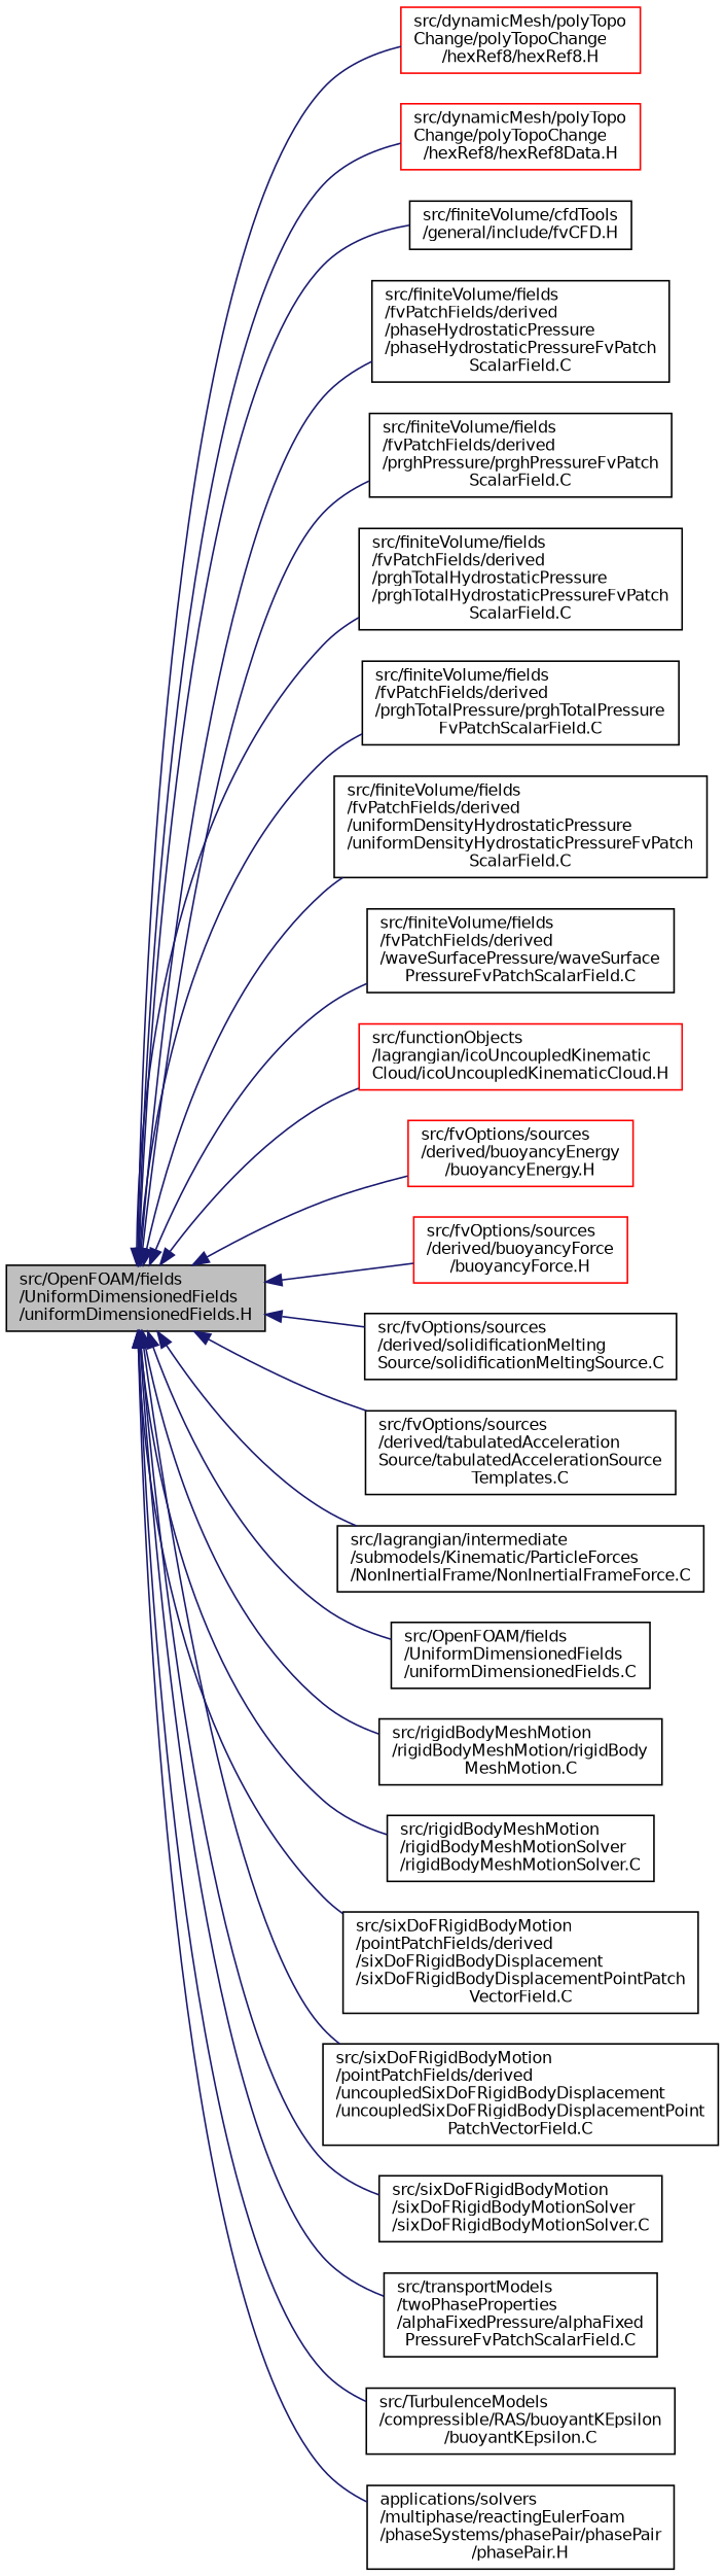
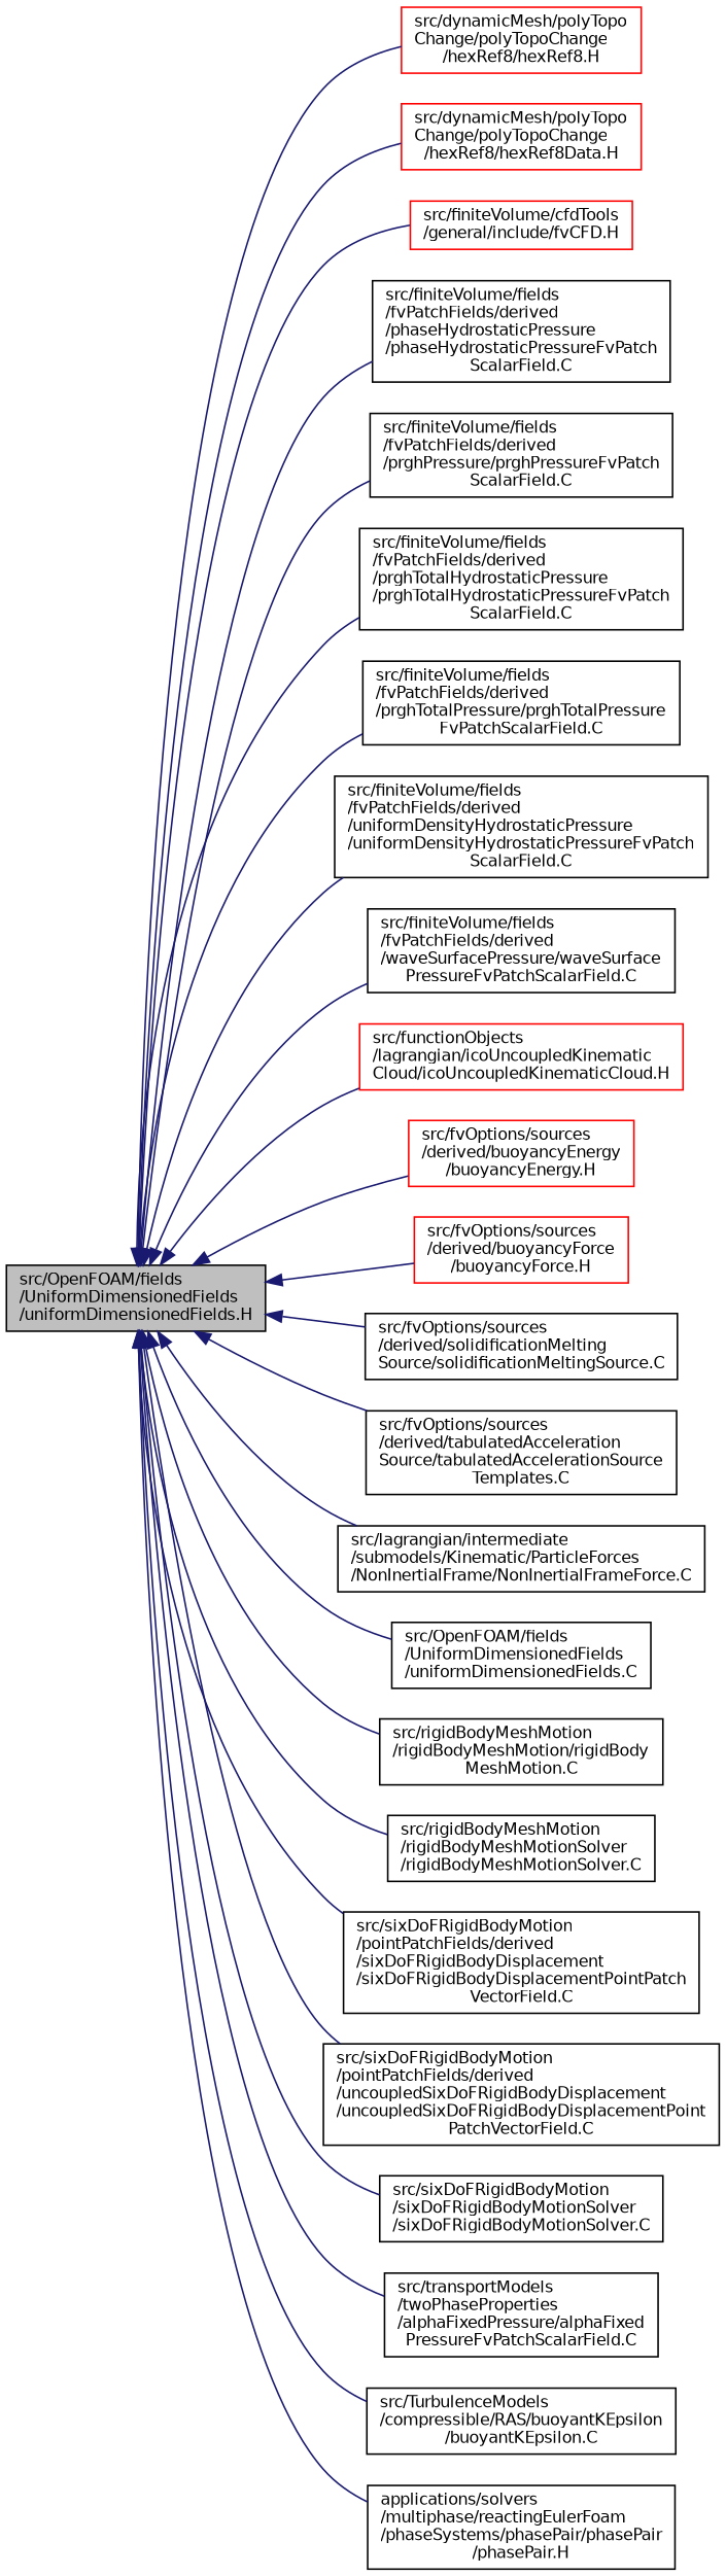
  digraph {
    rankdir=LR
    node [color=black fontname=Helvetica fontsize=10 shape=record]
    edge [color=midnightblue dir=back fontname=Helvetica fontsize=10 labelfontname=Helvetica labelfontsize=10 style=solid]
    n1 [fillcolor=grey75 fontcolor=black height=0.2 label="src/OpenFOAM/fields\l/UniformDimensionedFields\l/uniformDimensionedFields.H" style=filled width=0.4]
    n2 [color=red height=0.2 label="src/dynamicMesh/polyTopo\lChange/polyTopoChange\l/hexRef8/hexRef8.H" width=0.4]
    n3 [color=red height=0.2 label="src/dynamicMesh/polyTopo\lChange/polyTopoChange\l/hexRef8/hexRef8Data.H" width=0.4]
-   n4 [height=0.2 label="src/finiteVolume/cfdTools\l/general/include/fvCFD.H" width=0.4]
+   n4 [color=red height=0.2 label="src/finiteVolume/cfdTools\l/general/include/fvCFD.H" width=0.4]
    n5 [height=0.2 label="src/finiteVolume/fields\l/fvPatchFields/derived\l/phaseHydrostaticPressure\l/phaseHydrostaticPressureFvPatch\lScalarField.C" width=0.4]
    n6 [height=0.2 label="src/finiteVolume/fields\l/fvPatchFields/derived\l/prghPressure/prghPressureFvPatch\lScalarField.C" width=0.4]
    n7 [height=0.2 label="src/finiteVolume/fields\l/fvPatchFields/derived\l/prghTotalHydrostaticPressure\l/prghTotalHydrostaticPressureFvPatch\lScalarField.C" width=0.4]
    n8 [height=0.2 label="src/finiteVolume/fields\l/fvPatchFields/derived\l/prghTotalPressure/prghTotalPressure\lFvPatchScalarField.C" width=0.4]
    n9 [height=0.2 label="src/finiteVolume/fields\l/fvPatchFields/derived\l/uniformDensityHydrostaticPressure\l/uniformDensityHydrostaticPressureFvPatch\lScalarField.C" width=0.4]
    n10 [height=0.2 label="src/finiteVolume/fields\l/fvPatchFields/derived\l/waveSurfacePressure/waveSurface\lPressureFvPatchScalarField.C" width=0.4]
    n11 [color=red height=0.2 label="src/functionObjects\l/lagrangian/icoUncoupledKinematic\lCloud/icoUncoupledKinematicCloud.H" width=0.4]
    n12 [color=red height=0.2 label="src/fvOptions/sources\l/derived/buoyancyEnergy\l/buoyancyEnergy.H" width=0.4]
    n13 [color=red height=0.2 label="src/fvOptions/sources\l/derived/buoyancyForce\l/buoyancyForce.H" width=0.4]
    n14 [height=0.2 label="src/fvOptions/sources\l/derived/solidificationMelting\lSource/solidificationMeltingSource.C" width=0.4]
    n15 [height=0.2 label="src/fvOptions/sources\l/derived/tabulatedAcceleration\lSource/tabulatedAccelerationSource\lTemplates.C" width=0.4]
    n16 [height=0.2 label="src/lagrangian/intermediate\l/submodels/Kinematic/ParticleForces\l/NonInertialFrame/NonInertialFrameForce.C" width=0.4]
    n17 [height=0.2 label="src/OpenFOAM/fields\l/UniformDimensionedFields\l/uniformDimensionedFields.C" width=0.4]
    n18 [height=0.2 label="src/rigidBodyMeshMotion\l/rigidBodyMeshMotion/rigidBody\lMeshMotion.C" width=0.4]
    n19 [height=0.2 label="src/rigidBodyMeshMotion\l/rigidBodyMeshMotionSolver\l/rigidBodyMeshMotionSolver.C" width=0.4]
    n20 [height=0.2 label="src/sixDoFRigidBodyMotion\l/pointPatchFields/derived\l/sixDoFRigidBodyDisplacement\l/sixDoFRigidBodyDisplacementPointPatch\lVectorField.C" width=0.4]
    n21 [height=0.2 label="src/sixDoFRigidBodyMotion\l/pointPatchFields/derived\l/uncoupledSixDoFRigidBodyDisplacement\l/uncoupledSixDoFRigidBodyDisplacementPoint\lPatchVectorField.C" width=0.4]
    n22 [height=0.2 label="src/sixDoFRigidBodyMotion\l/sixDoFRigidBodyMotionSolver\l/sixDoFRigidBodyMotionSolver.C" width=0.4]
    n23 [height=0.2 label="src/transportModels\l/twoPhaseProperties\l/alphaFixedPressure/alphaFixed\lPressureFvPatchScalarField.C" width=0.4]
    n24 [height=0.2 label="src/TurbulenceModels\l/compressible/RAS/buoyantKEpsilon\l/buoyantKEpsilon.C" width=0.4]
    n25 [height=0.2 label="applications/solvers\l/multiphase/reactingEulerFoam\l/phaseSystems/phasePair/phasePair\l/phasePair.H" width=0.4]
    n1 -> n2
    n1 -> n3
    n1 -> n4
    n1 -> n5
    n1 -> n6
    n1 -> n7
    n1 -> n8
    n1 -> n9
    n1 -> n10
    n1 -> n11
    n1 -> n12
    n1 -> n13
    n1 -> n14
    n1 -> n15
    n1 -> n16
    n1 -> n17
    n1 -> n18
    n1 -> n19
    n1 -> n20
    n1 -> n21
    n1 -> n22
    n1 -> n23
    n1 -> n24
    n1 -> n25
  }
